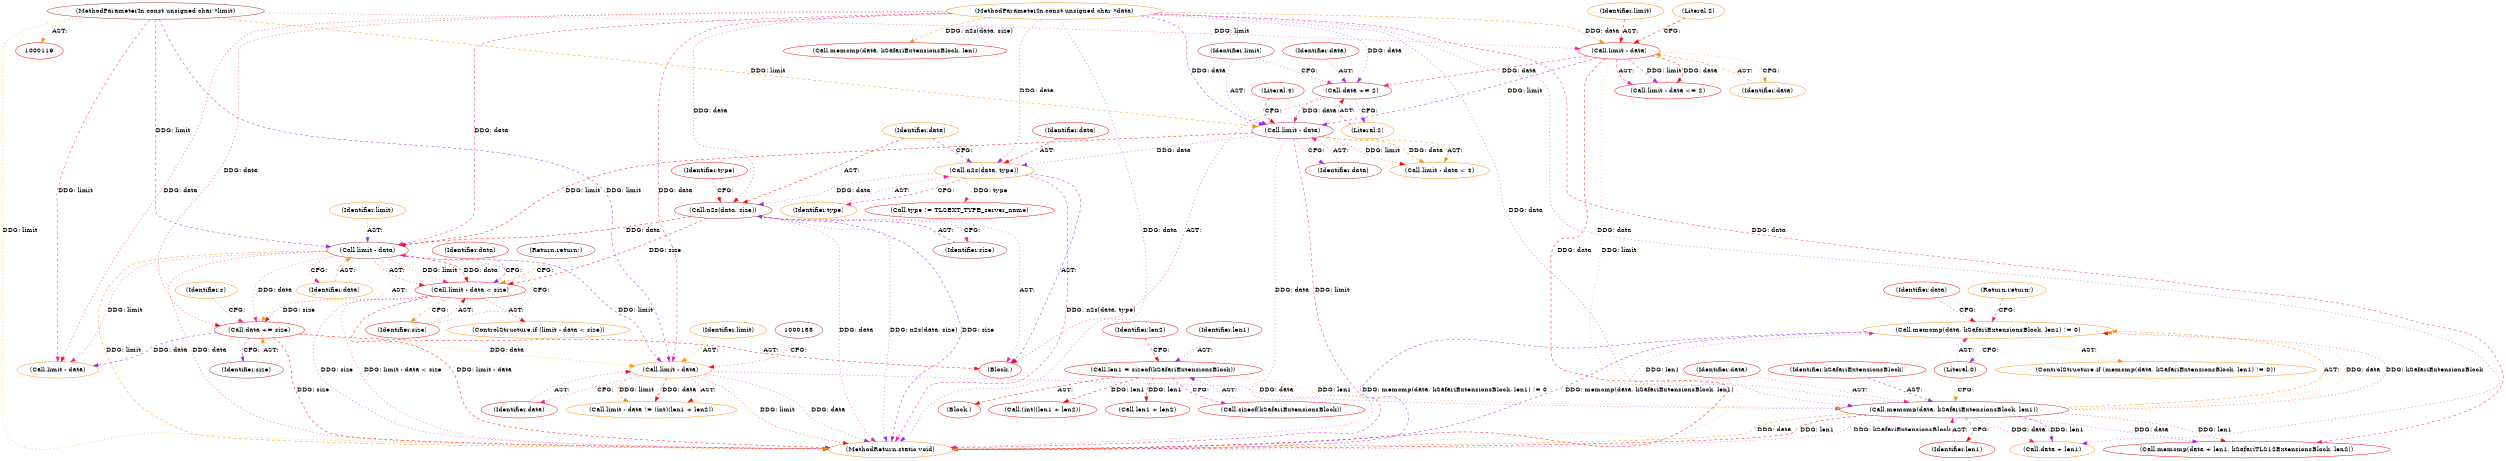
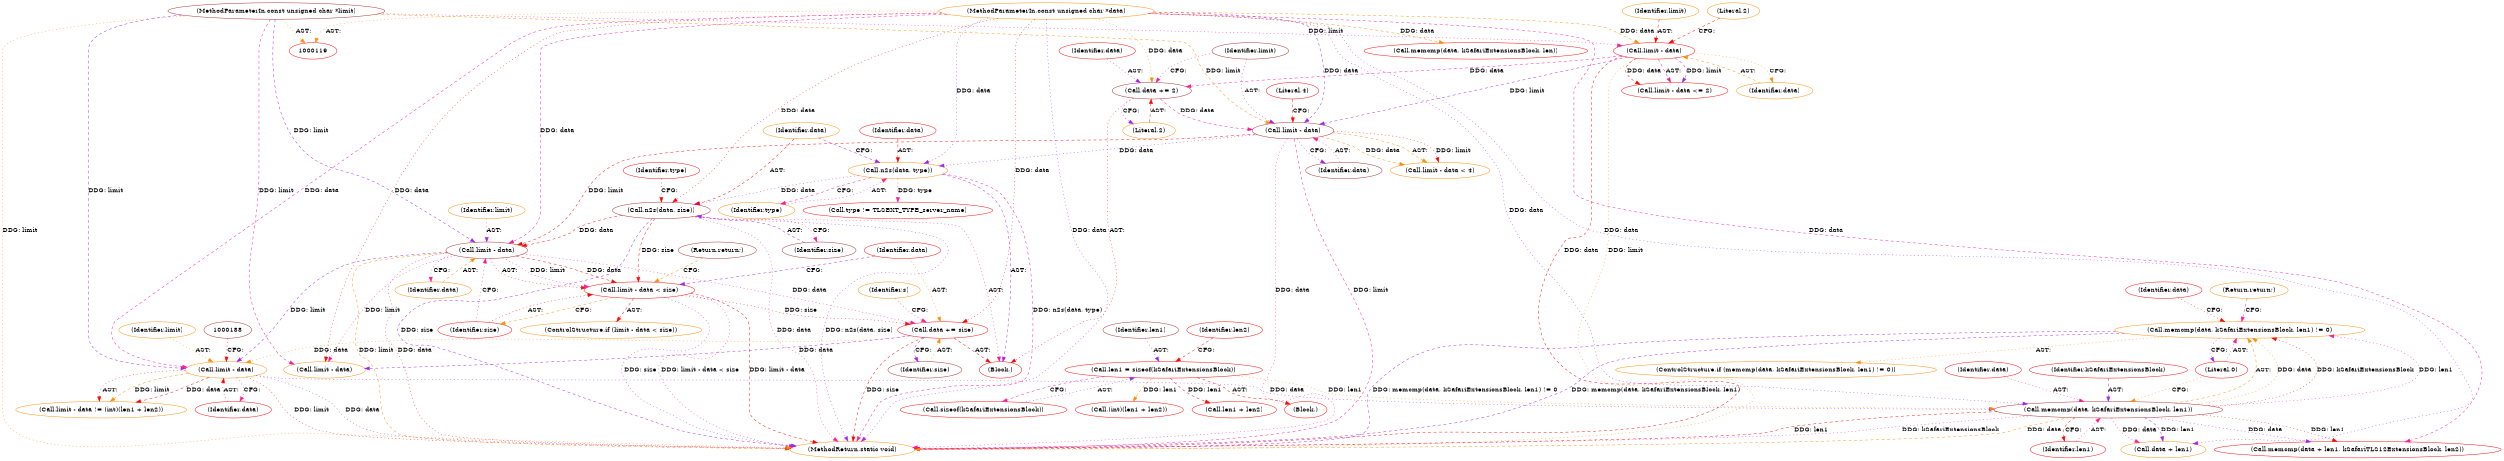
  digraph {
    node [color=red]
    edge [color=red style=dotted]
    n1 [color=darkorange label="(Call,memcmp(data, kSafariExtensionsBlock, len1) != 0)"]
    n2 [color=darkorange label="(ControlStructure,if (memcmp(data, kSafariExtensionsBlock, len1) != 0))"]
    n3 [label="(Literal,0)"]
    n4 [color=darkorange label="(MethodReturn,static void)"]
    n5 [color=brown label="(Call,memcmp(data, kSafariExtensionsBlock, len1))"]
    n6 [color=darkorange label="(Call,data + len1)"]
    n7 [label="(Call,memcmp(data + len1, kSafariTLS12ExtensionsBlock, len2))"]
    n8 [label="(Identifier,len1)"]
    n9 [color=darkorange label="(Call,limit - data)"]
    n10 [color=darkorange label="(Call,limit - data != (int)(len1 + len2))"]
    n11 [label="(Identifier,data)"]
    n12 [color=brown label="(Call,limit - data)"]
    n13 [label="(Call,data += size)"]
    n14 [label="(Call,limit - data < size)"]
    n15 [color=darkorange label="(Call,limit - data)"]
    n16 [color=darkorange label="(Identifier,data)"]
    n17 [label="(Block,)"]
    n18 [color=brown label="(Identifier,size)"]
    n19 [label="(Identifier,size)"]
    n20 [color=darkorange label="(ControlStructure,if (limit - data < size))"]
    n21 [color=brown label="(Call,limit - data)"]
    n22 [color=darkorange label="(Call,n2s(data, type))"]
    n23 [color=brown label="(Identifier,data)"]
    n24 [color=darkorange label="(Call,limit - data < 4)"]
    n25 [color=brown label="(Call,n2s(data, size))"]
    n26 [label="(Call,type != TLSEXT_TYPE_server_name)"]
    n27 [color=darkorange label="(Identifier,type)"]
    n28 [label="(Call,limit - data)"]
    n29 [color=brown label="(Call,data += 2)"]
    n30 [label="(Call,limit - data <= 2)"]
    n31 [color=darkorange label="(Identifier,data)"]
    n32 [color=darkorange label="(Literal,2)"]
    n33 [color=brown label="(MethodParameterIn,const unsigned char *limit)"]
    1000119
    n35 [color=darkorange label="(MethodParameterIn,const unsigned char *data)"]
    n36 [label="(Call,memcmp(data, kSafariExtensionsBlock, len))"]
    n37 [color=brown label="(Identifier,size)"]
    n38 [label="(Call,len1 = sizeof(kSafariExtensionsBlock))"]
    n39 [label="(Call,(int)(len1 + len2))"]
    n40 [label="(Call,len1 + len2)"]
    n41 [label="(Block,)"]
    n42 [label="(Call,sizeof(kSafariExtensionsBlock))"]
    n43 [label="(Identifier,data)"]
    n44 [color=brown label="(Identifier,len1)"]
    n45 [label="(Identifier,data)"]
    n46 [color=darkorange label="(Identifier,limit)"]
    n47 [color=darkorange label="(Return,return;)"]
    n48 [color=darkorange label="(Identifier,s)"]
    n49 [color=darkorange label="(Identifier,limit)"]
    n50 [label="(Identifier,data)"]
    n51 [color=darkorange label="(Literal,2)"]
    n52 [color=brown label="(Return,return;)"]
    n53 [color=darkorange label="(Identifier,data)"]
    n54 [label="(Identifier,data)"]
    n55 [color=brown label="(Identifier,limit)"]
    n56 [label="(Identifier,data)"]
    n57 [label="(Literal,4)"]
    n58 [label="(Identifier,len2)"]
    n59 [label="(Identifier,type)"]
    n60 [label="(Identifier,kSafariExtensionsBlock)"]
    n61 [color=darkorange label="(Identifier,limit)"]
    1000188 [color=brown]
    n1 -> n2 [color=darkorange label="AST: "]
    n1 -> n3 [color=purple label="CFG: "]
    n1 -> n4 [color=purple label="DDG: memcmp(data, kSafariExtensionsBlock, len1) != 0" style=dashed]
    n1 -> n4 [color=purple label="DDG: memcmp(data, kSafariExtensionsBlock, len1)" style=dashed]
    n3 -> n1 [color=deeppink label="AST: "]
    n3 -> n5 [color=darkorange label="CFG: "]
    n5 -> n1 [color=darkorange label="AST: " style=dashed]
    n5 -> n1 [color=darkorange label="DDG: data"]
    n5 -> n1 [label="DDG: kSafariExtensionsBlock"]
    n5 -> n1 [color=deeppink label="DDG: len1"]
    n5 -> n4 [color=deeppink label="DDG: kSafariExtensionsBlock"]
    n5 -> n4 [color=darkorange label="DDG: data" style=dashed]
    n5 -> n4 [label="DDG: len1" style=dashed]
    n5 -> n6 [color=deeppink label="DDG: data"]
    n5 -> n6 [color=purple label="DDG: len1" style=dashed]
    n5 -> n7 [color=purple label="DDG: data"]
    n5 -> n7 [label="DDG: len1"]
    n5 -> n8 [label="CFG: " style=dashed]
    n8 -> n5 [color=deeppink label="AST: "]
    n9 -> n4 [label="DDG: limit"]
    n9 -> n4 [color=purple label="DDG: data"]
    n9 -> n5 [color=purple label="DDG: data"]
    n9 -> n10 [label="AST: "]
    n9 -> n10 [color=darkorange label="DDG: limit" style=dashed]
    n9 -> n10 [label="DDG: data" style=dashed]
    n9 -> n11 [color=deeppink label="CFG: "]
    n11 -> n9 [label="AST: "]
    n12 -> n4 [color=darkorange label="DDG: limit" style=dashed]
    n12 -> n4 [label="DDG: data"]
    n12 -> n9 [color=purple label="DDG: limit" style=dashed]
    n12 -> n13 [color=deeppink label="DDG: data"]
    n12 -> n14 [label="AST: "]
    n12 -> n14 [color=deeppink label="DDG: limit"]
    n12 -> n14 [label="DDG: data" style=dashed]
    n12 -> n15 [color=deeppink label="DDG: limit"]
    n12 -> n16 [color=deeppink label="CFG: "]
    n13 -> n4 [label="DDG: size" style=dashed]
    n13 -> n9 [color=darkorange label="DDG: data"]
    n13 -> n15 [color=purple label="DDG: data" style=dashed]
    n13 -> n17 [label="AST: " style=dashed]
    n13 -> n18 [color=purple label="CFG: " style=dashed]
    n14 -> n4 [color=deeppink label="DDG: limit - data < size"]
    n14 -> n4 [label="DDG: limit - data" style=dashed]
    n14 -> n4 [color=purple label="DDG: size"]
    n14 -> n13 [label="DDG: size"]
    n14 -> n19 [color=darkorange label="CFG: " style=dashed]
-   n14 -> n20 [label="AST: "]
+   n14 -> n20 [label="AST: " style=dashed]
    n16 -> n12 [color=darkorange label="AST: " style=dashed]
    n18 -> n13 [color=darkorange label="AST: "]
    n19 -> n12 [color=deeppink label="CFG: "]
    n19 -> n14 [label="AST: "]
    n21 -> n4 [color=deeppink label="DDG: data"]
    n21 -> n4 [color=deeppink label="DDG: limit" style=dashed]
    n21 -> n12 [label="DDG: limit" style=dashed]
    n21 -> n22 [color=purple label="DDG: data"]
    n21 -> n23 [color=purple label="CFG: "]
    n21 -> n24 [color=darkorange label="AST: " style=dashed]
    n21 -> n24 [label="DDG: limit"]
    n21 -> n24 [color=darkorange label="DDG: data" style=dashed]
    n22 -> n4 [color=deeppink label="DDG: n2s(data, type)" style=dashed]
    n22 -> n17 [color=purple label="AST: " style=dashed]
    n22 -> n25 [color=purple label="DDG: data"]
    n22 -> n26 [color=deeppink label="DDG: type"]
    n22 -> n27 [color=deeppink label="CFG: " style=dashed]
    n23 -> n21 [color=deeppink label="AST: "]
    n25 -> n4 [color=deeppink label="DDG: data"]
    n25 -> n4 [color=purple label="DDG: n2s(data, size)"]
    n25 -> n4 [color=purple label="DDG: size" style=dashed]
    n25 -> n12 [label="DDG: data" style=dashed]
    n25 -> n14 [label="DDG: size" style=dashed]
    n25 -> n17 [color=deeppink label="AST: "]
    n25 -> n37 [color=deeppink label="CFG: "]
    n27 -> n22 [color=deeppink label="AST: "]
    n28 -> n4 [label="DDG: data" style=dashed]
    n28 -> n4 [color=darkorange label="DDG: limit"]
    n28 -> n21 [color=purple label="DDG: limit" style=dashed]
    n28 -> n29 [color=deeppink label="DDG: data" style=dashed]
    n28 -> n30 [color=deeppink label="AST: " style=dashed]
    n28 -> n30 [color=purple label="DDG: limit" style=dashed]
    n28 -> n30 [label="DDG: data" style=dashed]
    n28 -> n31 [color=darkorange label="CFG: "]
    n29 -> n17 [label="AST: "]
    n29 -> n21 [color=deeppink label="DDG: data" style=dashed]
    n29 -> n32 [color=purple label="CFG: "]
    n31 -> n28 [color=darkorange label="AST: " style=dashed]
    n32 -> n29 [label="AST: " style=dashed]
    n33 -> n4 [color=darkorange label="DDG: limit"]
    n33 -> n9 [color=purple label="DDG: limit" style=dashed]
    n33 -> n12 [color=purple label="DDG: limit" style=dashed]
    n33 -> n15 [color=deeppink label="DDG: limit" style=dashed]
    n33 -> n21 [color=darkorange label="DDG: limit" style=dashed]
    n33 -> n28 [color=deeppink label="DDG: limit"]
    n33 -> 1000119 [color=darkorange label="AST: "]
    n35 -> n4 [color=purple label="DDG: data"]
    n35 -> n5 [color=purple label="DDG: data"]
    n35 -> n6 [color=purple label="DDG: data"]
    n35 -> n7 [color=deeppink label="DDG: data" style=dashed]
    n35 -> n9 [color=deeppink label="DDG: data" style=dashed]
    n35 -> n12 [color=deeppink label="DDG: data" style=dashed]
    n35 -> n13 [label="DDG: data"]
    n35 -> n15 [label="DDG: data"]
    n35 -> n21 [color=purple label="DDG: data" style=dashed]
    n35 -> n22 [color=purple label="DDG: data"]
    n35 -> n25 [label="DDG: data"]
    n35 -> n28 [color=darkorange label="DDG: data" style=dashed]
-   n35 -> n29 [color=purple label="DDG: data"]
-   n35 -> n36 [color=darkorange label="DDG: n2s(data, size)" style=dashed]
+   n35 -> n29 [color=darkorange label="DDG: data"]
+   n35 -> 1000119 [color=darkorange label="AST: "]
+   n35 -> n36 [color=darkorange label="DDG: data" style=dashed]
    n37 -> n25 [color=purple label="AST: " style=dashed]
    n38 -> n5 [color=darkorange label="DDG: len1"]
-   n38 -> n39 [label="DDG: len1" style=dashed]
+   n38 -> n39 [color=darkorange label="DDG: len1" style=dashed]
    n38 -> n40 [label="DDG: len1" style=dashed]
    n38 -> n41 [label="AST: " style=dashed]
    n38 -> n42 [color=deeppink label="CFG: " style=dashed]
    n42 -> n38 [color=purple label="AST: "]
    n43 -> n29 [color=purple label="AST: "]
    n44 -> n38 [color=purple label="AST: "]
    n45 -> n1 [label="CFG: "]
    n46 -> n12 [color=purple label="AST: "]
    n47 -> n1 [color=deeppink label="CFG: " style=dashed]
    n48 -> n13 [color=deeppink label="CFG: "]
    n49 -> n9 [color=darkorange label="AST: "]
    n50 -> n5 [color=deeppink label="AST: "]
    n51 -> n28 [label="CFG: " style=dashed]
    n52 -> n14 [color=darkorange label="CFG: " style=dashed]
    n53 -> n22 [color=purple label="CFG: " style=dashed]
    n53 -> n25 [label="AST: " style=dashed]
    n54 -> n22 [label="AST: " style=dashed]
    n55 -> n21 [color=purple label="AST: "]
    n55 -> n29 [color=deeppink label="CFG: "]
    n56 -> n13 [color=darkorange label="AST: "]
    n56 -> n14 [color=purple label="CFG: " style=dashed]
    n57 -> n21 [label="CFG: " style=dashed]
    n58 -> n38 [label="CFG: " style=dashed]
    n59 -> n25 [label="CFG: "]
    n60 -> n5 [color=purple label="AST: " style=dashed]
    n61 -> n28 [label="AST: " style=dashed]
    1000188 -> n9 [label="CFG: "]
  }
